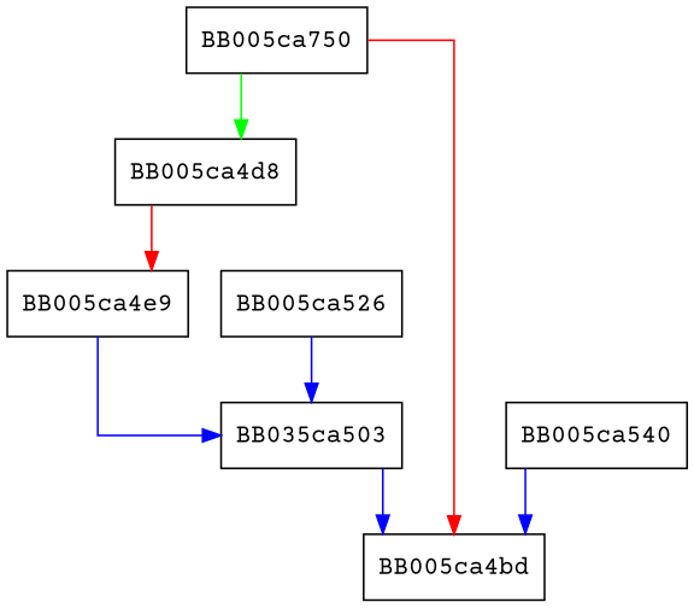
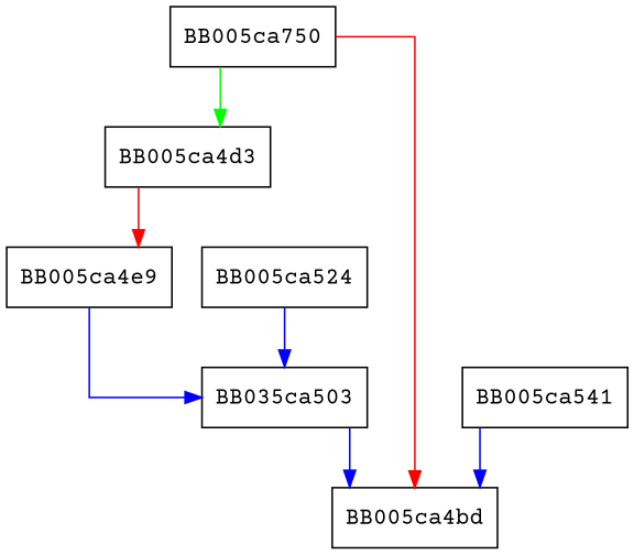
  digraph {
    fontname="Courier Prime"
    splines=ortho
    node [fontname="Courier Prime" shape=box]
    edge [color=blue fontname="Courier Prime"]
    n1 [label=BB005ca750]
-   BB005ca4d8
+   BB005ca4d8 [label=BB005ca4d3]
    BB005ca4bd
    BB005ca4e9
    n5 [label=BB035ca503]
-   BB005ca540
-   BB005ca524 [label=BB005ca526]
+   BB005ca540 [label=BB005ca541]
+   BB005ca524
    n1 -> BB005ca4d8 [color=green]
    n1 -> BB005ca4bd [color=red]
    BB005ca4d8 -> BB005ca4e9 [color=red]
    BB005ca4e9 -> n5
    n5 -> BB005ca4bd
    BB005ca540 -> BB005ca4bd
    BB005ca524 -> n5
  }
